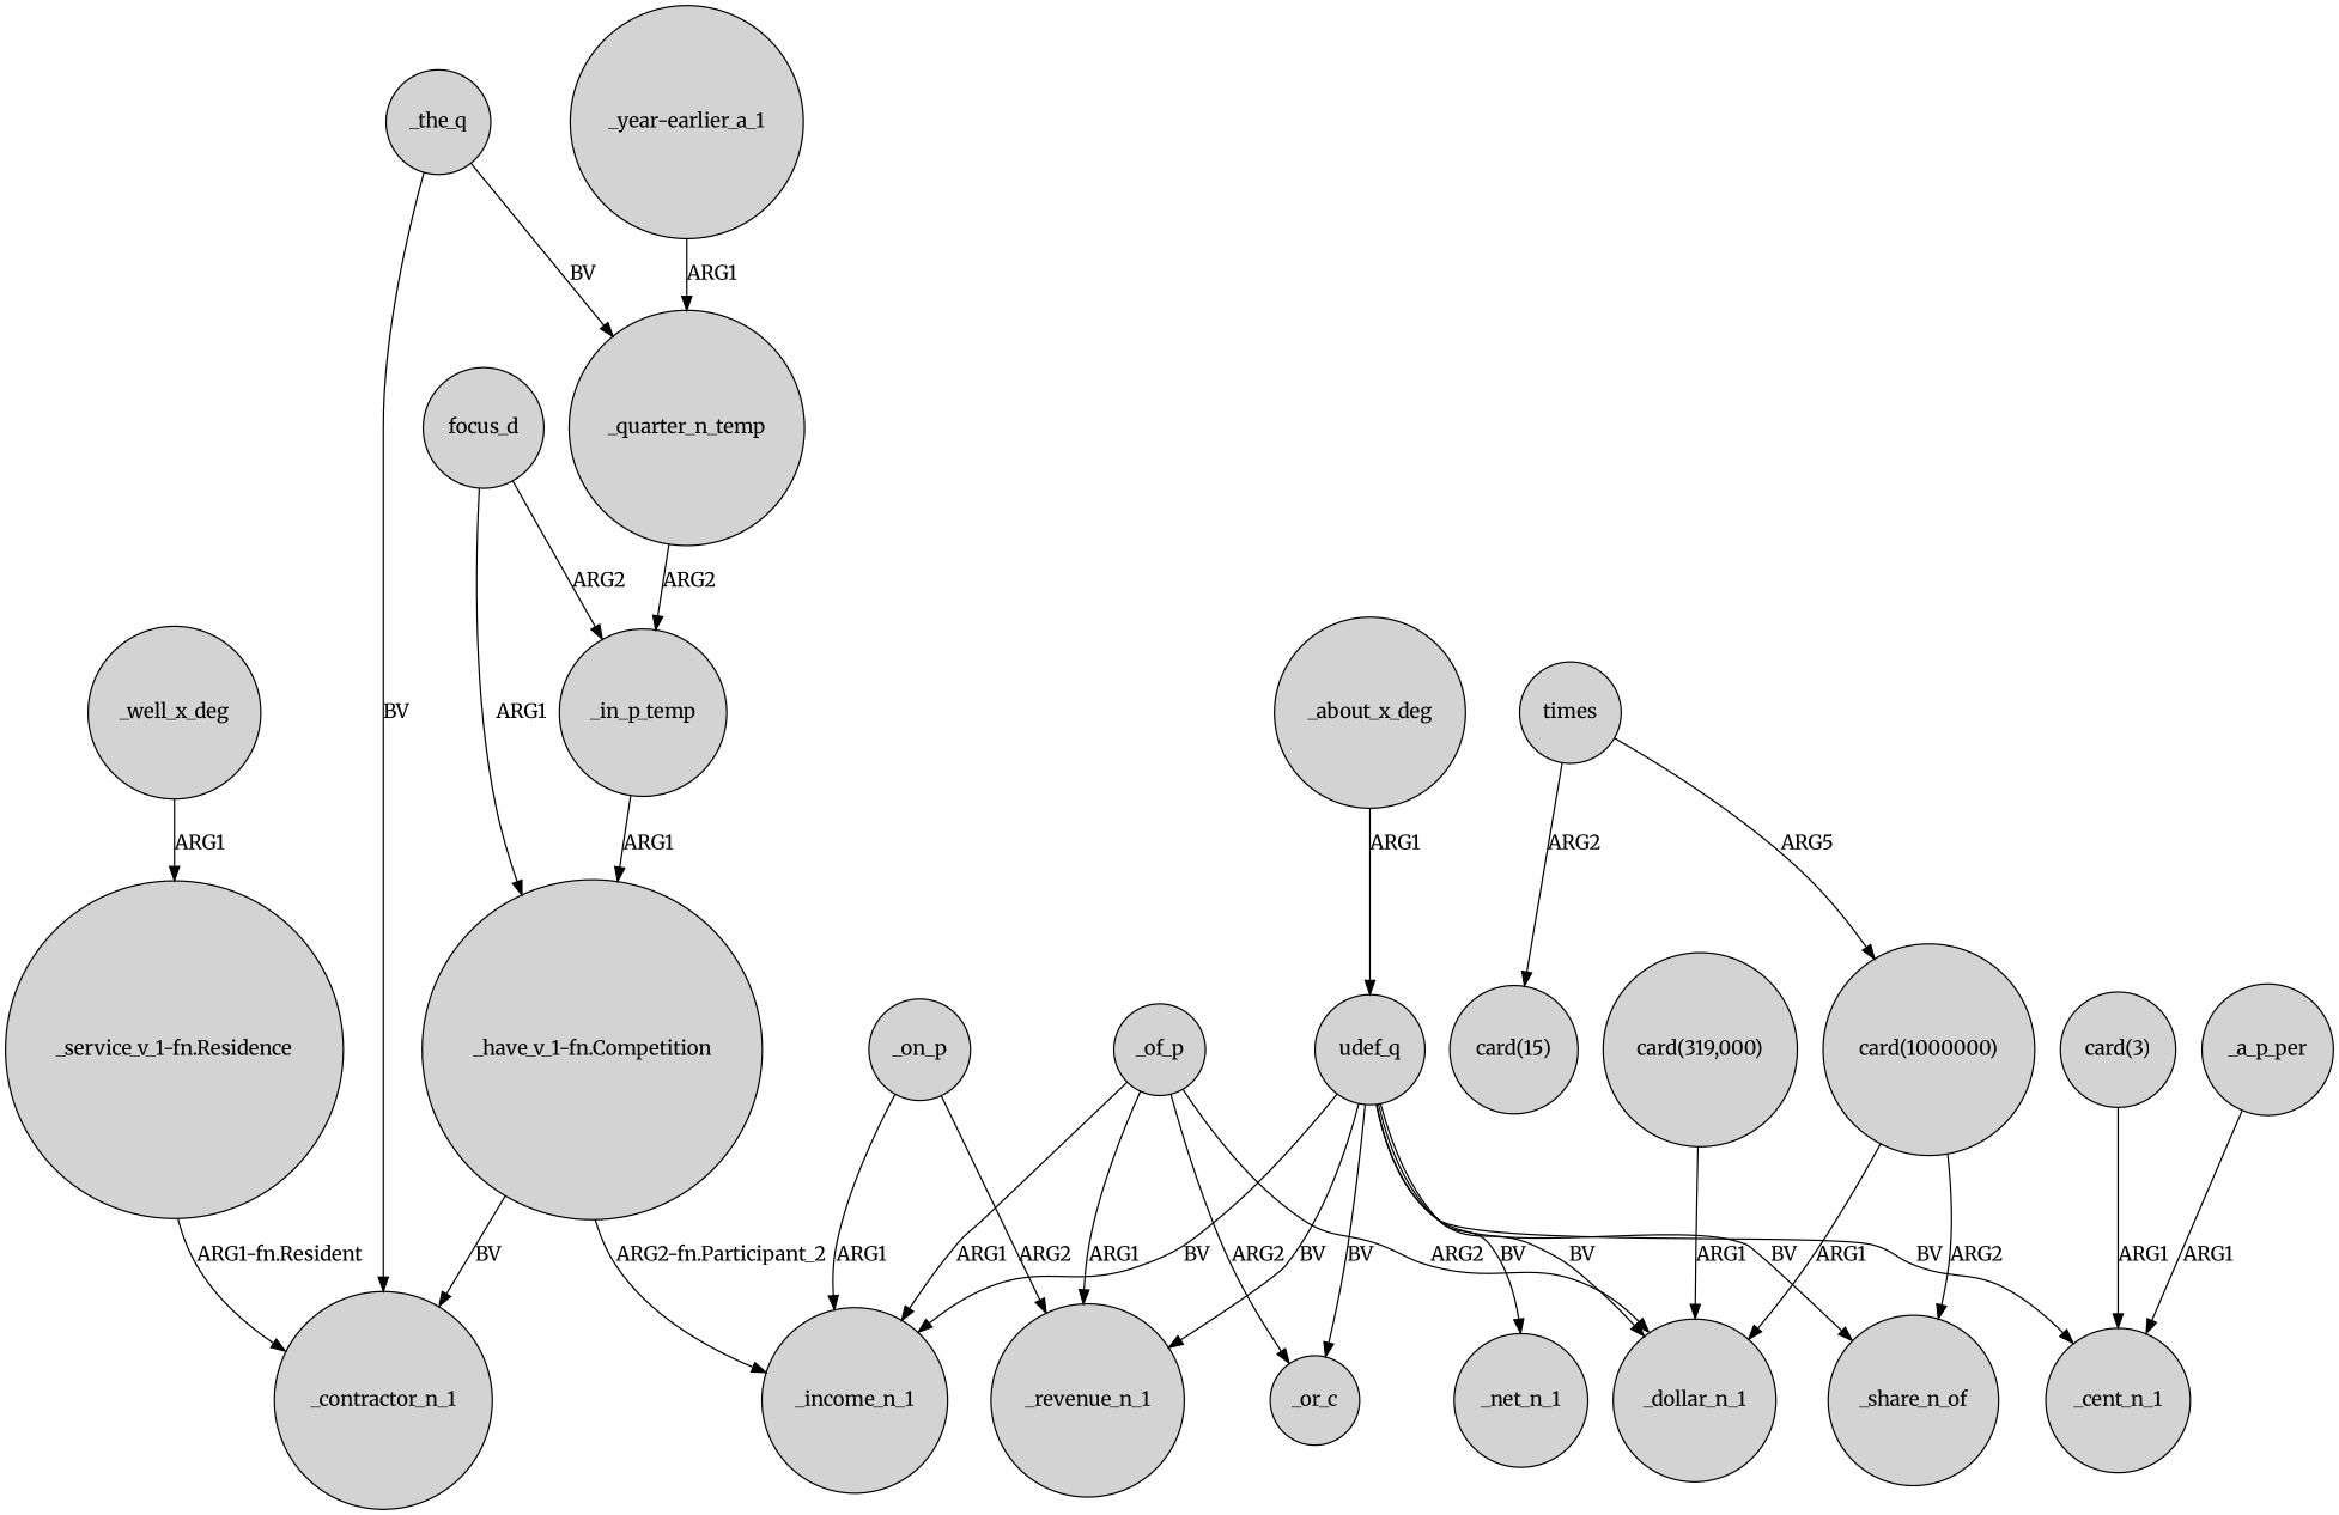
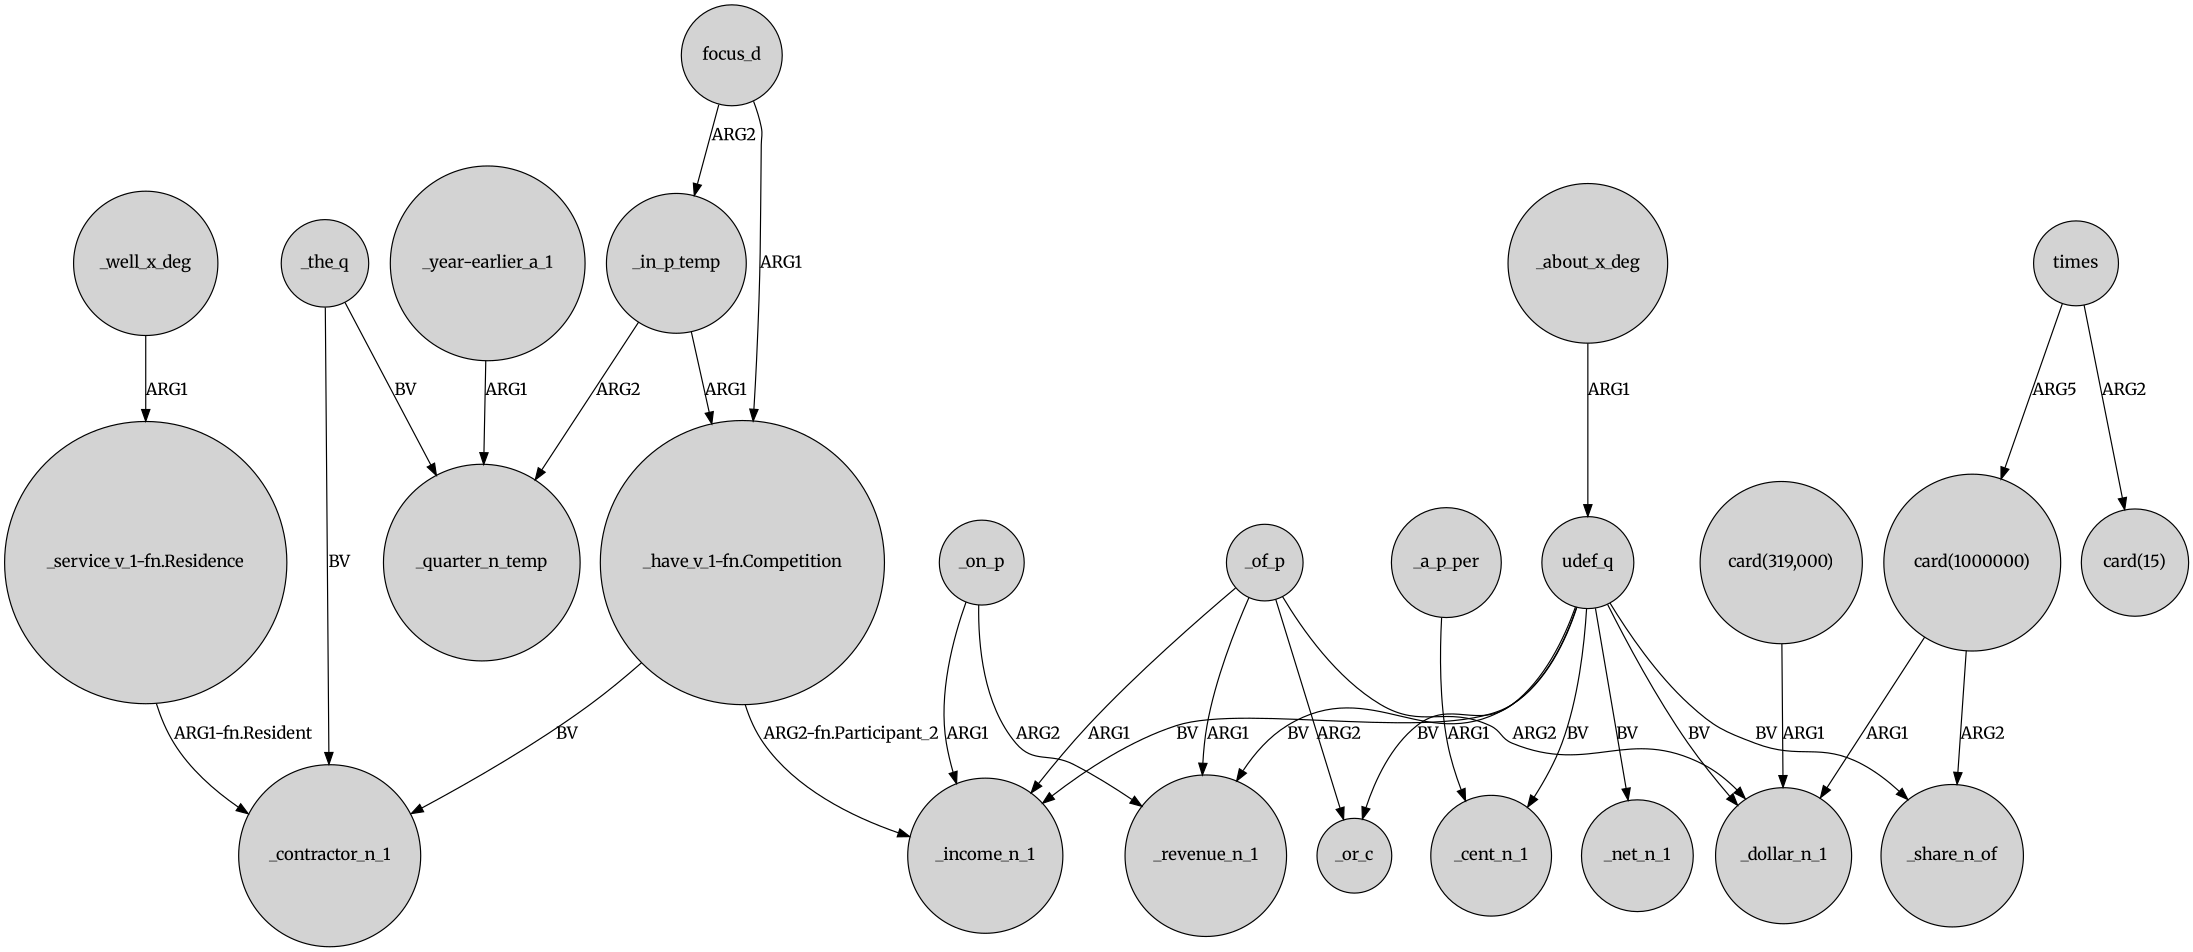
  digraph {
    fontname=Merriweather
    node [fontname=Merriweather shape=circle style=filled]
    edge [fontname=Merriweather]
    _the_q
    _contractor_n_1
    _quarter_n_temp
    _in_p_temp
    "_have_v_1-fn.Competition"
    _income_n_1
    _on_p
    _revenue_n_1
    _a_p_per
    _cent_n_1
    udef_q
    _net_n_1
    _share_n_of
    _or_c
    _dollar_n_1
    "_service_v_1-fn.Residence"
    times
    "card(1000000)"
    "card(15)"
    _of_p
    focus_d
    _about_x_deg
    "_year-earlier_a_1"
-   "card(3)"
    "card(319,000)"
    _well_x_deg
    _the_q -> _contractor_n_1 [label=BV]
    _the_q -> _quarter_n_temp [label=BV]
-   _quarter_n_temp -> _in_p_temp [label=ARG2]
+   _in_p_temp -> _quarter_n_temp [label=ARG2]
    _in_p_temp -> "_have_v_1-fn.Competition" [label=ARG1]
    "_have_v_1-fn.Competition" -> _contractor_n_1 [label=BV]
    "_have_v_1-fn.Competition" -> _income_n_1 [label="ARG2-fn.Participant_2"]
    _on_p -> _income_n_1 [label=ARG1]
    _on_p -> _revenue_n_1 [label=ARG2]
    _a_p_per -> _cent_n_1 [label=ARG1]
    udef_q -> _income_n_1 [label=BV]
    udef_q -> _revenue_n_1 [label=BV]
    udef_q -> _cent_n_1 [label=BV]
    udef_q -> _net_n_1 [label=BV]
    udef_q -> _share_n_of [label=BV]
    udef_q -> _or_c [label=BV]
    udef_q -> _dollar_n_1 [label=BV]
    "_service_v_1-fn.Residence" -> _contractor_n_1 [label="ARG1-fn.Resident"]
    times -> "card(1000000)" [label=ARG5]
    times -> "card(15)" [label=ARG2]
    "card(1000000)" -> _share_n_of [label=ARG2]
    "card(1000000)" -> _dollar_n_1 [label=ARG1]
    _of_p -> _income_n_1 [label=ARG1]
    _of_p -> _revenue_n_1 [label=ARG1]
    _of_p -> _or_c [label=ARG2]
    _of_p -> _dollar_n_1 [label=ARG2]
    focus_d -> _in_p_temp [label=ARG2]
    focus_d -> "_have_v_1-fn.Competition" [label=ARG1]
    _about_x_deg -> udef_q [label=ARG1]
    "_year-earlier_a_1" -> _quarter_n_temp [label=ARG1]
-   "card(3)" -> _cent_n_1 [label=ARG1]
    "card(319,000)" -> _dollar_n_1 [label=ARG1]
    _well_x_deg -> "_service_v_1-fn.Residence" [label=ARG1]
  }
